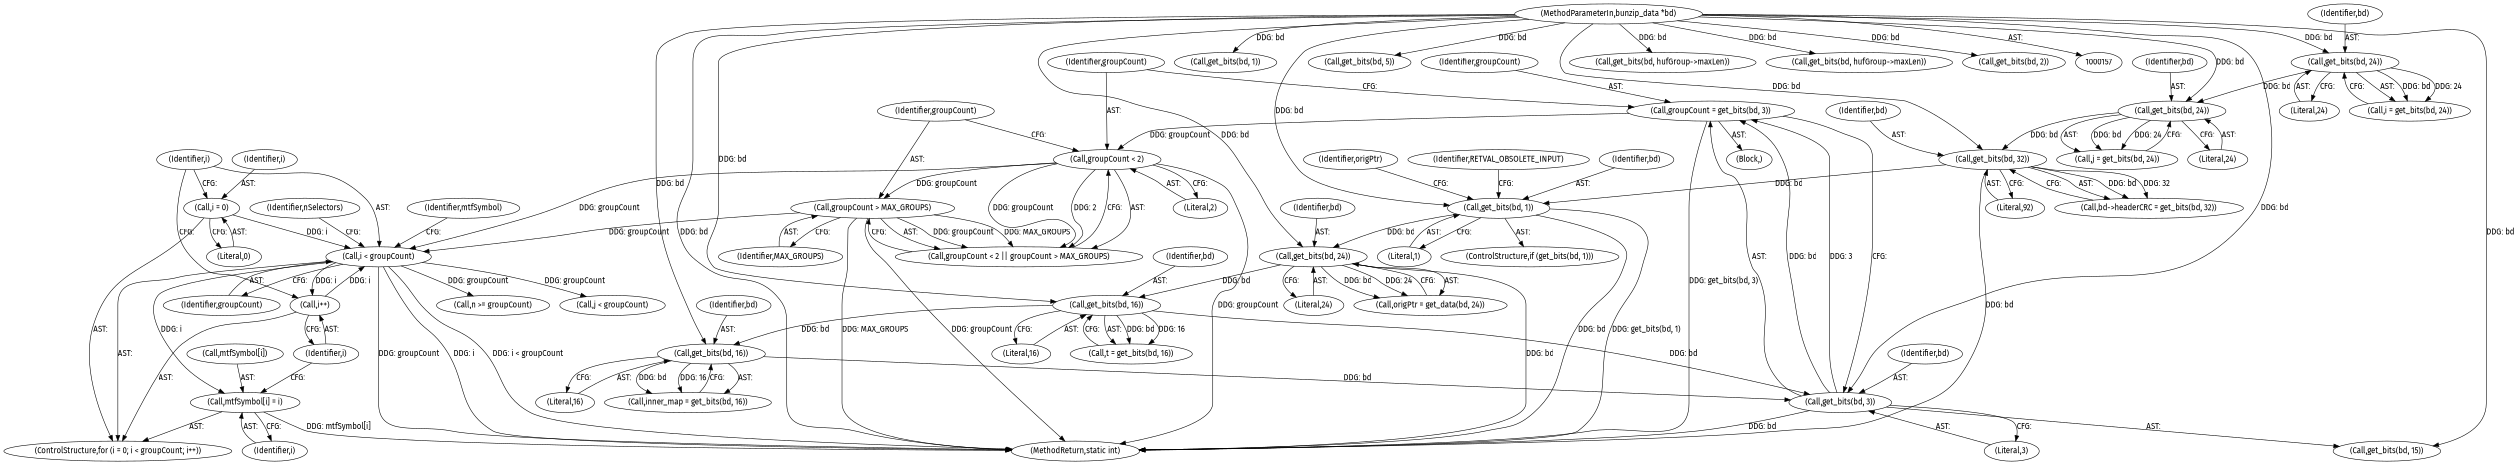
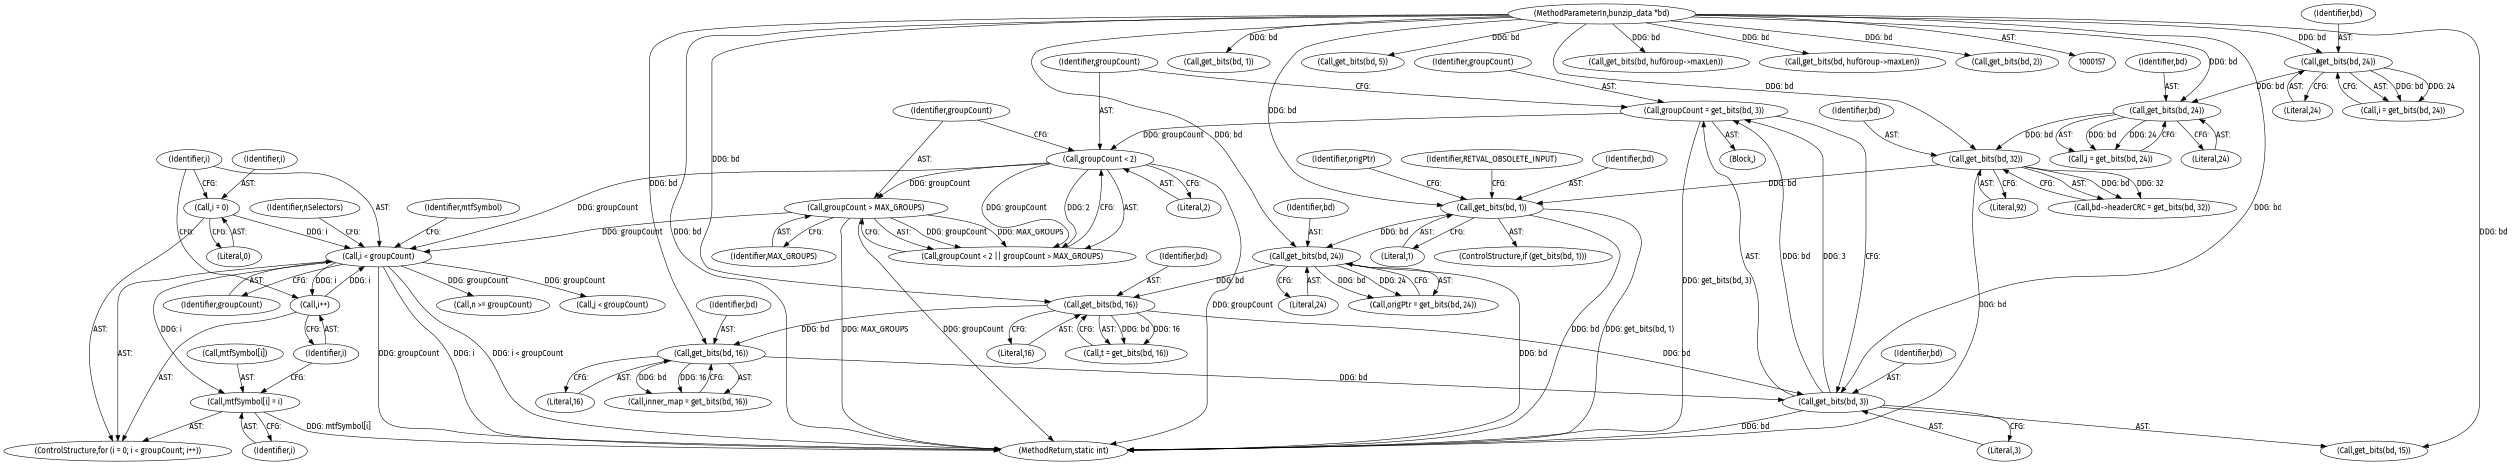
  digraph {
    fontname="Fira Sans"
    node [fontname="Fira Sans"]
    edge [fontname="Fira Sans"]
    n1 [label="(Call,mtfSymbol[i] = i)"]
    n2 [label="(Identifier,i)"]
    n3 [label="(MethodReturn,static int)"]
    n4 [label="(ControlStructure,for (i = 0; i < groupCount; i++))"]
    n5 [label="(Call,i < groupCount)"]
    n6 [label="(Call,i++)"]
    n7 [label="(Call,n >= groupCount)"]
    n8 [label="(Identifier,groupCount)"]
    n9 [label="(Call,j < groupCount)"]
    n10 [label="(Identifier,i)"]
    n11 [label="(Call,i = 0)"]
    n12 [label="(Literal,0)"]
    n13 [label="(Call,groupCount < 2)"]
    n14 [label="(Call,groupCount > MAX_GROUPS)"]
    n15 [label="(Call,groupCount < 2 || groupCount > MAX_GROUPS)"]
    n16 [label="(Literal,2)"]
    n17 [label="(Identifier,MAX_GROUPS)"]
    n18 [label="(Call,groupCount = get_bits(bd, 3))"]
    n19 [label="(Call,get_bits(bd, 3))"]
    n20 [label="(Block,)"]
    n21 [label="(Literal,3)"]
    n22 [label="(Call,get_bits(bd, 15))"]
    n23 [label="(Call,get_bits(bd, 16))"]
    n24 [label="(Call,get_bits(bd, 16))"]
    n25 [label="(Call,t = get_bits(bd, 16))"]
    n26 [label="(Literal,16)"]
    n27 [label="(Call,inner_map = get_bits(bd, 16))"]
    n28 [label="(Literal,16)"]
    n29 [label="(Call,get_bits(bd, 24))"]
-   n30 [label="(Call,origPtr = get_data(bd, 24))"]
+   n30 [label="(Call,origPtr = get_bits(bd, 24))"]
    n31 [label="(Literal,24)"]
    n32 [label="(Call,get_bits(bd, 1))"]
    n33 [label="(ControlStructure,if (get_bits(bd, 1)))"]
    n34 [label="(Literal,1)"]
    n35 [label="(Call,get_bits(bd, 32))"]
    n36 [label="(Literal,92)"]
    n37 [label="(Call,bd->headerCRC = get_bits(bd, 32))"]
    n38 [label="(Call,get_bits(bd, 24))"]
    n39 [label="(Literal,24)"]
    n40 [label="(Call,j = get_bits(bd, 24))"]
    n41 [label="(Call,get_bits(bd, 24))"]
    n42 [label="(Literal,24)"]
    n43 [label="(Call,i = get_bits(bd, 24))"]
    n44 [label="(MethodParameterIn,bunzip_data *bd)"]
    n45 [label="(Call,get_bits(bd, 1))"]
    n46 [label="(Call,get_bits(bd, 5))"]
    n47 [label="(Call,get_bits(bd, hufGroup->maxLen))"]
    n48 [label="(Call,get_bits(bd, hufGroup->maxLen))"]
    n49 [label="(Call,get_bits(bd, 2))"]
    1000157
    n51 [label="(Identifier,groupCount)"]
    n52 [label="(Identifier,groupCount)"]
    n53 [label="(Identifier,groupCount)"]
    n54 [label="(Identifier,bd)"]
    n55 [label="(Identifier,i)"]
    n56 [label="(Call,mtfSymbol[i])"]
    n57 [label="(Identifier,origPtr)"]
    n58 [label="(Identifier,nSelectors)"]
    n59 [label="(Identifier,bd)"]
    n60 [label="(Identifier,bd)"]
    n61 [label="(Identifier,RETVAL_OBSOLETE_INPUT)"]
    n62 [label="(Identifier,bd)"]
    n63 [label="(Identifier,bd)"]
    n64 [label="(Identifier,bd)"]
    n65 [label="(Identifier,mtfSymbol)"]
    n66 [label="(Identifier,i)"]
    n67 [label="(Identifier,bd)"]
    n68 [label="(Identifier,bd)"]
    n1 -> n2 [label="CFG: "]
    n1 -> n3 [label="DDG: mtfSymbol[i]"]
    n1 -> n4 [label="AST: "]
    n2 -> n1 [label="AST: "]
    n5 -> n1 [label="DDG: i"]
    n5 -> n3 [label="DDG: groupCount"]
    n5 -> n3 [label="DDG: i"]
    n5 -> n3 [label="DDG: i < groupCount"]
    n5 -> n4 [label="AST: "]
    n5 -> n6 [label="DDG: i"]
    n5 -> n7 [label="DDG: groupCount"]
    n5 -> n8 [label="CFG: "]
    n5 -> n9 [label="DDG: groupCount"]
    n6 -> n4 [label="AST: "]
    n6 -> n5 [label="DDG: i"]
    n6 -> n10 [label="CFG: "]
    n8 -> n5 [label="AST: "]
    n10 -> n1 [label="CFG: "]
    n10 -> n6 [label="AST: "]
    n11 -> n4 [label="AST: "]
    n11 -> n5 [label="DDG: i"]
    n11 -> n12 [label="CFG: "]
    n12 -> n11 [label="AST: "]
    n13 -> n3 [label="DDG: groupCount"]
    n13 -> n5 [label="DDG: groupCount"]
    n13 -> n14 [label="DDG: groupCount"]
    n13 -> n15 [label="AST: "]
    n13 -> n15 [label="DDG: groupCount"]
    n13 -> n15 [label="DDG: 2"]
    n13 -> n16 [label="CFG: "]
    n14 -> n3 [label="DDG: MAX_GROUPS"]
    n14 -> n3 [label="DDG: groupCount"]
    n14 -> n5 [label="DDG: groupCount"]
    n14 -> n15 [label="AST: "]
    n14 -> n15 [label="DDG: groupCount"]
    n14 -> n15 [label="DDG: MAX_GROUPS"]
    n14 -> n17 [label="CFG: "]
    n15 -> n13 [label="CFG: "]
    n15 -> n14 [label="CFG: "]
    n16 -> n13 [label="AST: "]
    n17 -> n14 [label="AST: "]
    n18 -> n3 [label="DDG: get_bits(bd, 3)"]
    n18 -> n13 [label="DDG: groupCount"]
    n18 -> n19 [label="CFG: "]
    n18 -> n20 [label="AST: "]
    n19 -> n3 [label="DDG: bd"]
    n19 -> n18 [label="AST: "]
    n19 -> n18 [label="DDG: bd"]
    n19 -> n18 [label="DDG: 3"]
    n19 -> n21 [label="CFG: "]
    n19 -> n22 [label="AST: "]
    n21 -> n19 [label="AST: "]
    n23 -> n19 [label="DDG: bd"]
    n23 -> n24 [label="DDG: bd"]
    n23 -> n25 [label="AST: "]
    n23 -> n25 [label="DDG: bd"]
    n23 -> n25 [label="DDG: 16"]
    n23 -> n26 [label="CFG: "]
    n24 -> n19 [label="DDG: bd"]
    n24 -> n27 [label="AST: "]
    n24 -> n27 [label="DDG: bd"]
    n24 -> n27 [label="DDG: 16"]
    n24 -> n28 [label="CFG: "]
    n25 -> n23 [label="CFG: "]
    n26 -> n23 [label="AST: "]
    n27 -> n24 [label="CFG: "]
    n28 -> n24 [label="AST: "]
    n29 -> n3 [label="DDG: bd"]
    n29 -> n23 [label="DDG: bd"]
    n29 -> n30 [label="AST: "]
    n29 -> n30 [label="DDG: bd"]
    n29 -> n30 [label="DDG: 24"]
    n29 -> n31 [label="CFG: "]
    n30 -> n29 [label="CFG: "]
    n31 -> n29 [label="AST: "]
    n32 -> n3 [label="DDG: get_bits(bd, 1)"]
    n32 -> n3 [label="DDG: bd"]
    n32 -> n29 [label="DDG: bd"]
    n32 -> n33 [label="AST: "]
    n32 -> n34 [label="CFG: "]
    n34 -> n32 [label="AST: "]
    n35 -> n3 [label="DDG: bd"]
    n35 -> n32 [label="DDG: bd"]
    n35 -> n36 [label="CFG: "]
    n35 -> n37 [label="AST: "]
    n35 -> n37 [label="DDG: bd"]
    n35 -> n37 [label="DDG: 32"]
    n36 -> n35 [label="AST: "]
    n37 -> n35 [label="CFG: "]
    n38 -> n35 [label="DDG: bd"]
    n38 -> n39 [label="CFG: "]
    n38 -> n40 [label="AST: "]
    n38 -> n40 [label="DDG: bd"]
    n38 -> n40 [label="DDG: 24"]
    n39 -> n38 [label="AST: "]
    n40 -> n38 [label="CFG: "]
    n41 -> n38 [label="DDG: bd"]
    n41 -> n42 [label="CFG: "]
    n41 -> n43 [label="AST: "]
    n41 -> n43 [label="DDG: bd"]
    n41 -> n43 [label="DDG: 24"]
    n42 -> n41 [label="AST: "]
    n43 -> n41 [label="CFG: "]
    n44 -> n3 [label="DDG: bd"]
    n44 -> n19 [label="DDG: bd"]
    n44 -> n22 [label="DDG: bd"]
    n44 -> n23 [label="DDG: bd"]
    n44 -> n24 [label="DDG: bd"]
    n44 -> n29 [label="DDG: bd"]
    n44 -> n32 [label="DDG: bd"]
    n44 -> n35 [label="DDG: bd"]
    n44 -> n38 [label="DDG: bd"]
    n44 -> n41 [label="DDG: bd"]
    n44 -> n45 [label="DDG: bd"]
    n44 -> n46 [label="DDG: bd"]
    n44 -> n47 [label="DDG: bd"]
    n44 -> n48 [label="DDG: bd"]
    n44 -> n49 [label="DDG: bd"]
    n44 -> 1000157 [label="AST: "]
    n51 -> n13 [label="CFG: "]
    n51 -> n14 [label="AST: "]
    n52 -> n18 [label="AST: "]
    n53 -> n13 [label="AST: "]
    n53 -> n18 [label="CFG: "]
    n54 -> n32 [label="AST: "]
    n55 -> n5 [label="AST: "]
    n55 -> n6 [label="CFG: "]
    n55 -> n11 [label="CFG: "]
    n56 -> n1 [label="AST: "]
    n57 -> n32 [label="CFG: "]
    n58 -> n5 [label="CFG: "]
    n59 -> n23 [label="AST: "]
    n60 -> n24 [label="AST: "]
    n61 -> n32 [label="CFG: "]
    n62 -> n35 [label="AST: "]
    n63 -> n19 [label="AST: "]
    n64 -> n29 [label="AST: "]
    n65 -> n5 [label="CFG: "]
    n66 -> n11 [label="AST: "]
    n67 -> n38 [label="AST: "]
    n68 -> n41 [label="AST: "]
  }
